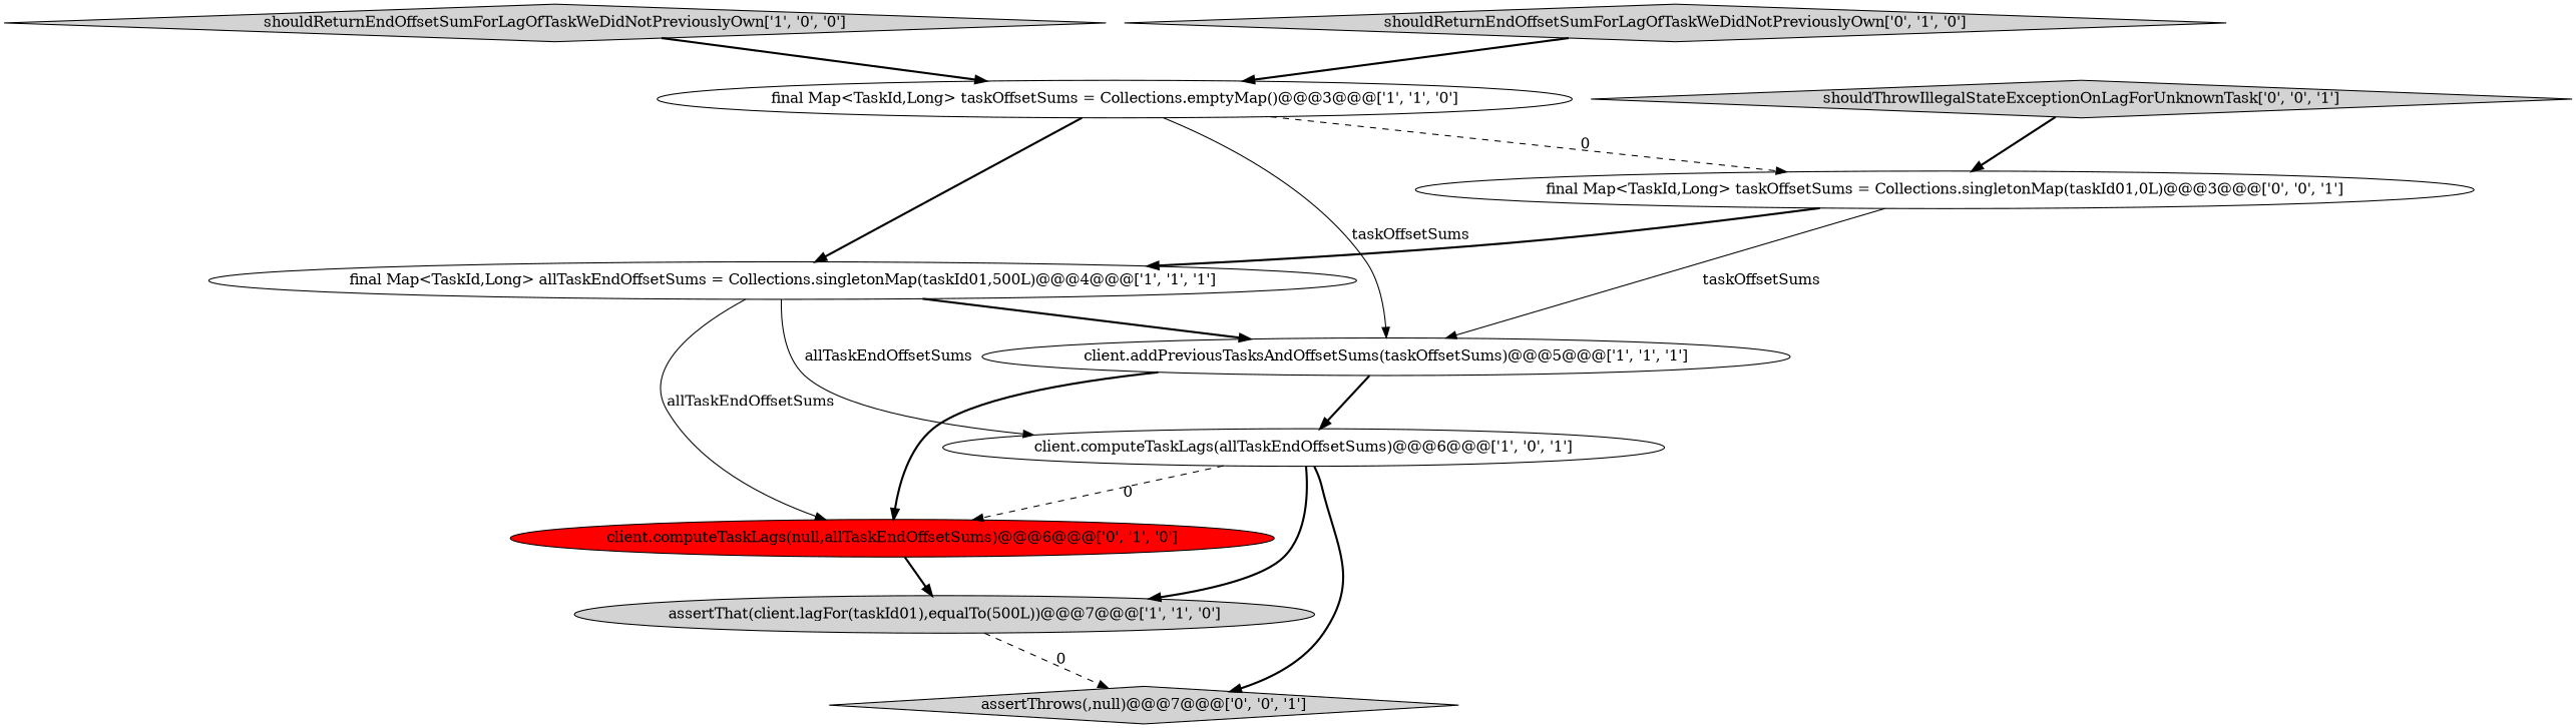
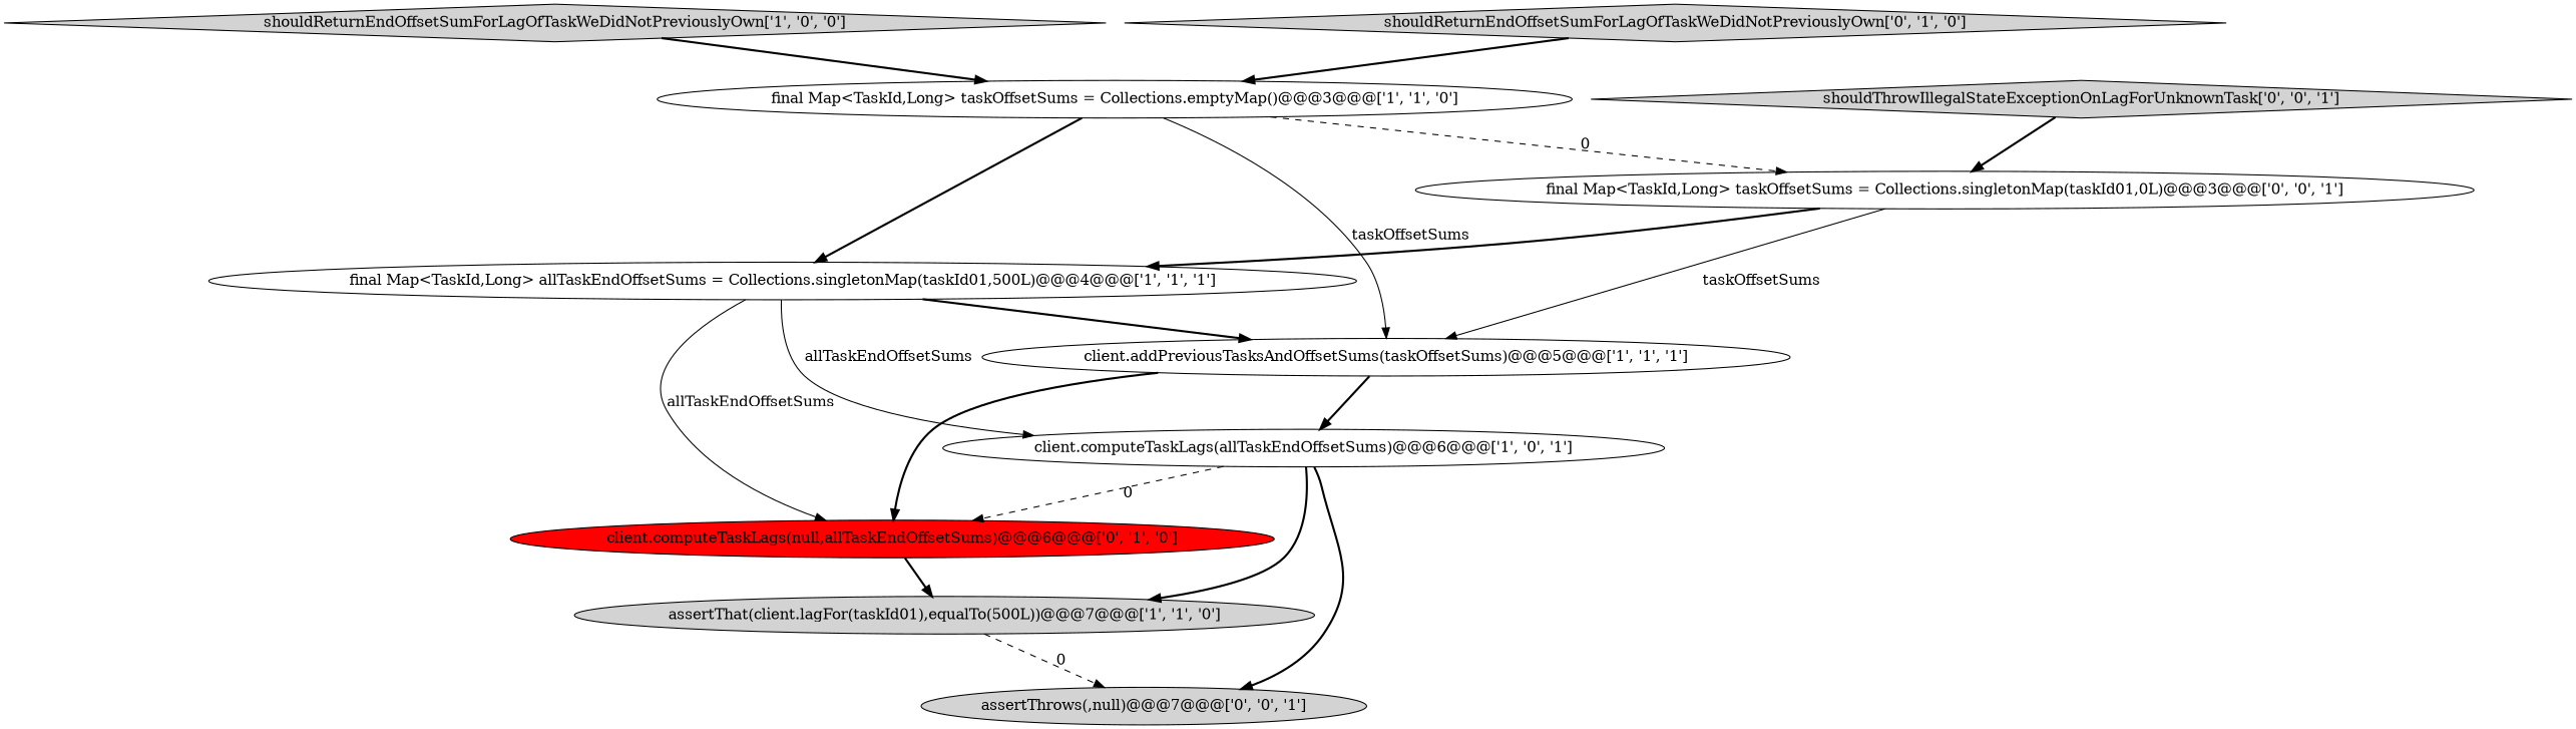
  digraph {
    node [fillcolor=white shape=ellipse style=filled]
    edge [style=bold]
    n1 [label="client.computeTaskLags(allTaskEndOffsetSums)@@@6@@@['1', '0', '1']"]
    n2 [fillcolor=red label="client.computeTaskLags(null,allTaskEndOffsetSums)@@@6@@@['0', '1', '0']"]
    n3 [fillcolor=lightgray label="assertThat(client.lagFor(taskId01),equalTo(500L))@@@7@@@['1', '1', '0']"]
-   n4 [fillcolor=lightgray label="assertThrows(,null)@@@7@@@['0', '0', '1']" shape=diamond]
+   n4 [fillcolor=lightgray label="assertThrows(,null)@@@7@@@['0', '0', '1']"]
    n5 [fillcolor=lightgray label="shouldThrowIllegalStateExceptionOnLagForUnknownTask['0', '0', '1']" shape=diamond]
    n6 [label="final Map<TaskId,Long> taskOffsetSums = Collections.singletonMap(taskId01,0L)@@@3@@@['0', '0', '1']"]
    n7 [label="final Map<TaskId,Long> allTaskEndOffsetSums = Collections.singletonMap(taskId01,500L)@@@4@@@['1', '1', '1']"]
    n8 [label="client.addPreviousTasksAndOffsetSums(taskOffsetSums)@@@5@@@['1', '1', '1']"]
    n9 [fillcolor=lightgray label="shouldReturnEndOffsetSumForLagOfTaskWeDidNotPreviouslyOwn['1', '0', '0']" shape=diamond]
    n10 [label="final Map<TaskId,Long> taskOffsetSums = Collections.emptyMap()@@@3@@@['1', '1', '0']"]
    n11 [fillcolor=lightgray label="shouldReturnEndOffsetSumForLagOfTaskWeDidNotPreviouslyOwn['0', '1', '0']" shape=diamond]
    n1 -> n2 [label=0 style=dashed]
    n1 -> n3
    n1 -> n4
    n2 -> n3
    n3 -> n4 [label=0 style=dashed]
    n5 -> n6
    n6 -> n7
    n6 -> n8 [label=taskOffsetSums style=solid]
    n7 -> n1 [label=allTaskEndOffsetSums style=solid]
    n7 -> n2 [label=allTaskEndOffsetSums style=solid]
    n7 -> n8
    n8 -> n1
    n8 -> n2
    n9 -> n10
    n10 -> n6 [label=0 style=dashed]
    n10 -> n7
    n10 -> n8 [label=taskOffsetSums style=solid]
    n11 -> n10
  }
